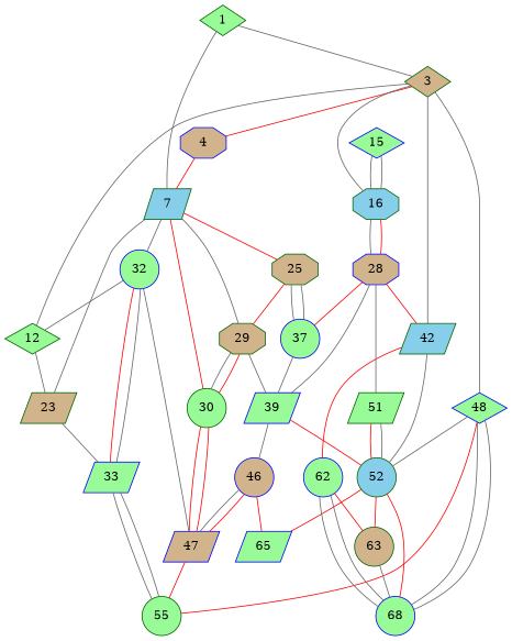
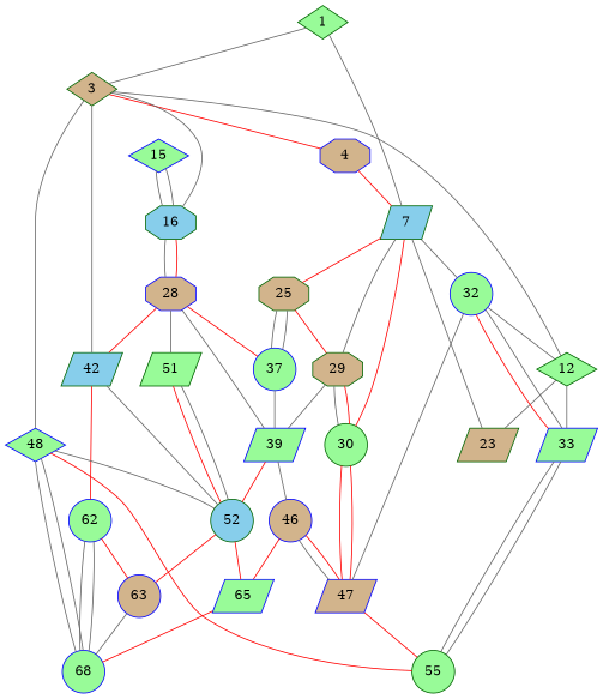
  graph {
    node [color=blue fillcolor=palegreen shape=circle style=filled]
    edge [color=gray40]
    1 [color=darkgreen shape=diamond super="+2+6"]
    3 [color=darkgreen fillcolor=tan shape=diamond super="+4+17"]
    7 [color=darkgreen fillcolor=skyblue shape=parallelogram super="+8+20"]
    n4 [fillcolor=tan label=4 shape=octagon]
    12 [color=darkgreen shape=diamond super="+13+24"]
    16 [color=darkgreen fillcolor=skyblue shape=octagon]
    42 [color=darkgreen fillcolor=skyblue shape=parallelogram super="+59"]
    48 [shape=diamond super="+56"]
    23 [color=darkgreen fillcolor=tan shape=parallelogram]
    25 [color=darkgreen fillcolor=tan shape=octagon super="+26"]
    29 [color=darkgreen fillcolor=tan shape=octagon super="+38"]
    30 [color=darkgreen]
    32 [super="+34"]
    33 [shape=parallelogram]
    28 [fillcolor=tan shape=octagon super="+35"]
    52 [color=darkgreen fillcolor=skyblue super="+53"]
    62
    55 [color=darkgreen super="+58"]
    68 [super="+69"]
    37
    39 [shape=parallelogram super="+44"]
    47 [fillcolor=tan shape=parallelogram super="+49"]
    15 [shape=diamond super="+18"]
    51 [color=darkgreen shape=parallelogram]
    46 [fillcolor=tan super="+61"]
    65 [shape=parallelogram]
-   63 [color=darkgreen fillcolor=tan]
+   63 [fillcolor=tan]
    1 -- 3
    1 -- 7
    3 -- n4 [color=red]
    3 -- 12
    3 -- 16
    3 -- 42 [weight=2]
    3 -- 48 [weight=3]
    7 -- 23
    7 -- 25 [color=red]
    7 -- 29
    7 -- 30 [color=red]
    7 -- 32 [weight=2]
    n4 -- 7 [color=red]
    12 -- 23 [weight=2]
-   23 -- 33
+   12 -- 33
    16 -- 28
    16 -- 28 [color=red]
    42 -- 52
    42 -- 62 [color=red]
    48 -- 52
    48 -- 55 [color=red]
    48 -- 68
    48 -- 68
    25 -- 29 [color=red]
    25 -- 37
    25 -- 37
    29 -- 30
    29 -- 30 [color=red]
    29 -- 39
    30 -- 47 [color=red]
    30 -- 47 [color=red]
    32 -- 12
    32 -- 33 [color=red]
    32 -- 33
    32 -- 47
    33 -- 55
    33 -- 55
    28 -- 42 [color=red]
    28 -- 37 [color=red]
    28 -- 39
    28 -- 51 [weight=2]
-   52 -- 68 [color=red]
+   65 -- 68 [color=red]
    52 -- 65 [color=red weight=2]
    52 -- 63 [color=red]
    62 -- 68
    62 -- 68
    62 -- 63 [color=red]
    37 -- 39
    39 -- 52 [color=red]
    39 -- 46
    47 -- 55 [color=red]
    15 -- 16
    15 -- 16
    51 -- 52 [color=red]
    51 -- 52
    46 -- 47 [weight=2]
    46 -- 47 [color=red]
    46 -- 65 [color=red]
    63 -- 68
  }
